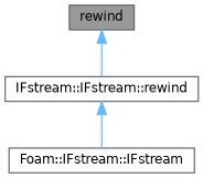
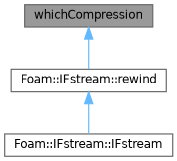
  digraph {
    rankdir=TB
    node [color=grey40 fillcolor=white fontname=Helvetica fontsize=10 shape=box style=filled]
    edge [color=steelblue1 dir=back fontname=Helvetica fontsize=10 labelfontname=Helvetica labelfontsize=10 style=solid]
-   n1 [color=gray40 fillcolor=grey60 fontcolor=black height=0.2 label=rewind width=0.4]
-   n2 [height=0.2 label="IFstream::IFstream::rewind" width=0.4]
+   n1 [color=gray40 fillcolor=grey60 fontcolor=black height=0.2 label=whichCompression width=0.4]
+   n2 [height=0.2 label="Foam::IFstream::rewind" width=0.4]
    n3 [height=0.2 label="Foam::IFstream::IFstream" width=0.4]
    n1 -> n2
    n2 -> n3
  }
